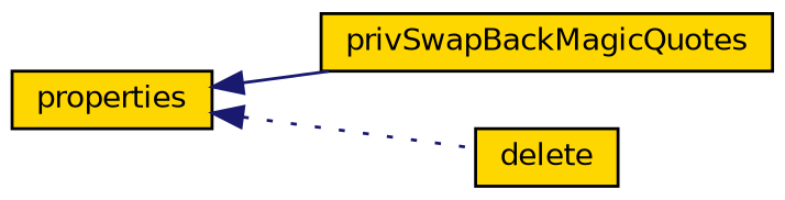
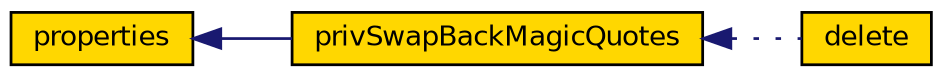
  digraph {
    rankdir=LR
    node [color=black fillcolor=gold fontname=Helvetica fontsize=10 shape=record style=filled]
    edge [color=midnightblue dir=back fontname=Helvetica fontsize=10 labelfontname=Helvetica labelfontsize=10]
    n1 [fontcolor=black height=0.2 label=privSwapBackMagicQuotes width=0.4]
    n2 [height=0.2 label=delete width=0.4]
    n3 [height=0.2 label=properties width=0.4]
-   n3 -> n2 [style=dotted]
+   n1 -> n2 [style=dotted]
    n3 -> n1 [style=solid]
  }
